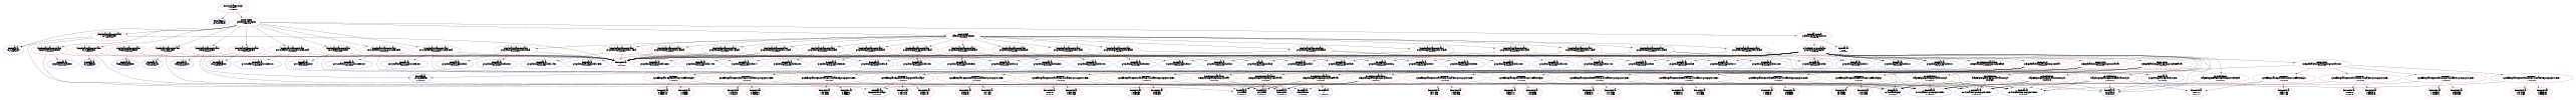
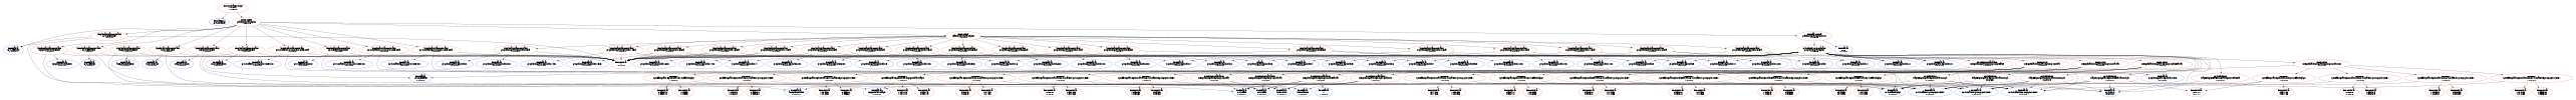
  digraph {
    node [color=red]
    n1 [label="RooSimultaneousOpt\nmodel_s\n1.085009"]
    n2 [color=blue label="RooCategory\nCMS_channel"]
    n3 [label="RooProdPdf\npdf_binsignal_region\n1.085009"]
    n4 [label="SimpleGaussianConstraint\nCMS_eff_b_Pdf\n1.000000"]
    n5 [label="SimpleGaussianConstraint\nCMS_eff_t_Pdf\n1.000000"]
    n6 [label="SimpleGaussianConstraint\nCMS_eff_t_highpt_Pdf\n1.000000"]
    n7 [label="SimpleGaussianConstraint\nCMS_scale_t_1prong0pi0_13TeV_Pdf\n1.000000"]
    n8 [label="SimpleGaussianConstraint\nCMS_scale_t_1prong1pi0_13TeV_Pdf\n1.000000"]
    n9 [label="SimpleGaussianConstraint\nCMS_scale_t_3prong0pi0_13TeV_Pdf\n1.000000"]
    n10 [label="SimpleGaussianConstraint\nlumi_13TeV_Pdf\n1.000000"]
    n11 [label="SimpleGaussianConstraint\nnorm_jetFakes_Pdf\n1.000000"]
    n12 [label="SimpleGaussianConstraint\ntop_pt_ttbar_shape_Pdf\n1.000000"]
    n13 [label="SimpleGaussianConstraint\nxsec_diboson_Pdf\n1.000000"]
    n14 [label="RooRealSumPdf\npdf_binsignal_region_nuis\n1.085009"]
    n15 [label="RooProdPdf\npdfbins_binsignal_region\n1.000000"]
    n16 [color=blue label="RooRealVar\nCMS_eff_b_In\n0.000000"]
    n17 [color=blue label="RooRealVar\nCMS_eff_b\n0.000000"]
    n18 [label="RooConstVar\n1\n1.000000"]
    n19 [color=blue label="RooRealVar\nCMS_eff_t\n0.000000"]
    n20 [color=blue label="RooRealVar\nCMS_eff_t_In\n0.000000"]
    n21 [color=blue label="RooRealVar\nCMS_eff_t_highpt\n0.000000"]
    n22 [color=blue label="RooRealVar\nCMS_eff_t_highpt_In\n0.000000"]
    n23 [color=blue label="RooRealVar\nCMS_scale_t_1prong0pi0_13TeV\n0.000000"]
    n24 [color=blue label="RooRealVar\nCMS_scale_t_1prong0pi0_13TeV_In\n0.000000"]
    n25 [color=blue label="RooRealVar\nCMS_scale_t_1prong1pi0_13TeV\n0.000000"]
    n26 [color=blue label="RooRealVar\nCMS_scale_t_1prong1pi0_13TeV_In\n0.000000"]
    n27 [color=blue label="RooRealVar\nCMS_scale_t_3prong0pi0_13TeV\n0.000000"]
    n28 [color=blue label="RooRealVar\nCMS_scale_t_3prong0pi0_13TeV_In\n0.000000"]
    n29 [label="SimpleGaussianConstraint\nacceptance_bbH_Pdf\n1.000000"]
+   n30 [color=blue label="RooRealVar\nacceptance_bbH\n0.000000"]
    n31 [color=blue label="RooRealVar\nacceptance_bbH_In\n0.000000"]
    n32 [color=blue label="RooRealVar\nlumi_13TeV\n0.000000"]
    n33 [color=blue label="RooRealVar\nlumi_13TeV_In\n0.000000"]
    n34 [color=blue label="RooRealVar\nnorm_jetFakes\n0.000000"]
    n35 [color=blue label="RooRealVar\nnorm_jetFakes_In\n0.000000"]
    n36 [color=blue label="RooRealVar\ntop_pt_ttbar_shape\n0.000000"]
    n37 [color=blue label="RooRealVar\ntop_pt_ttbar_shape_In\n0.000000"]
    n38 [color=blue label="RooRealVar\nxsec_diboson\n0.000000"]
    n39 [color=blue label="RooRealVar\nxsec_diboson_In\n0.000000"]
    n40 [label="CMSHistErrorPropagator\nprop_binsignal_region\n1.085009"]
    n41 [color=blue label="RooRealVar\nONE\n1.000000"]
    n42 [label="SimpleGaussianConstraint\nprop_binsignal_region_bin0_Pdf\n1.000000"]
    n43 [label="SimpleGaussianConstraint\nprop_binsignal_region_bin1_Pdf\n1.000000"]
    n44 [label="SimpleGaussianConstraint\nprop_binsignal_region_bin2_Pdf\n1.000000"]
    n45 [label="SimpleGaussianConstraint\nprop_binsignal_region_bin3_Pdf\n1.000000"]
    n46 [label="SimpleGaussianConstraint\nprop_binsignal_region_bin4_Pdf\n1.000000"]
    n47 [label="SimpleGaussianConstraint\nprop_binsignal_region_bin5_Pdf\n1.000000"]
    n48 [label="SimpleGaussianConstraint\nprop_binsignal_region_bin6_Pdf\n1.000000"]
    n49 [label="SimpleGaussianConstraint\nprop_binsignal_region_bin7_Pdf\n1.000000"]
    n50 [label="SimpleGaussianConstraint\nprop_binsignal_region_bin8_Pdf\n1.000000"]
    n51 [label="SimpleGaussianConstraint\nprop_binsignal_region_bin9_Pdf\n1.000000"]
    n52 [label="SimpleGaussianConstraint\nprop_binsignal_region_bin10_Pdf\n1.000000"]
    n53 [label="SimpleGaussianConstraint\nprop_binsignal_region_bin11_Pdf\n1.000000"]
    n54 [label="SimpleGaussianConstraint\nprop_binsignal_region_bin12_Pdf\n1.000000"]
    n55 [label="SimpleGaussianConstraint\nprop_binsignal_region_bin13_Pdf\n1.000000"]
    n56 [label="SimpleGaussianConstraint\nprop_binsignal_region_bin14_Pdf\n1.000000"]
    n57 [label="SimpleGaussianConstraint\nprop_binsignal_region_bin15_Pdf\n1.000000"]
    n58 [label="SimpleGaussianConstraint\nprop_binsignal_region_bin16_Pdf\n1.000000"]
    n59 [label="SimpleGaussianConstraint\nprop_binsignal_region_bin17_Pdf\n1.000000"]
    n60 [color=blue label="RooRealVar\nCMS_th1x\n18.500000"]
    n61 [label="CMSHistFunc\nshapeBkg_signal_region_ttbar_morph\n0.000000"]
    n62 [label="CMSHistFunc\nshapeBkg_signal_region_diboson_morph\n0.220378"]
    n63 [label="CMSHistFunc\nshapeBkg_signal_region_Ztautau_morph\n0.864631"]
    n64 [label="CMSHistFunc\nshapeBkg_jetFakes_signal_region_rebinPdf\n0.000000"]
    n65 [label="CMSHistFunc\nshapeSig_signal_region_bbHtautau_morph\n0.000000"]
    n66 [label="RooProduct\nn_exp_final_binsignal_region_proc_ttbar\n1.000000"]
    n67 [label="RooProduct\nn_exp_final_binsignal_region_proc_diboson\n1.000000"]
    n68 [label="RooProduct\nn_exp_final_binsignal_region_proc_Ztautau\n1.000000"]
    n69 [label="ProcessNormalization\nn_exp_binsignal_region_proc_jetFakes\n1.000000"]
    n70 [label="RooProduct\nn_exp_final_binsignal_region_proc_bbHtautau\n1.000000"]
    n71 [color=blue label="RooRealVar\nprop_binsignal_region_bin1\n0.000000"]
    n72 [color=blue label="RooRealVar\nprop_binsignal_region_bin2\n0.000000"]
    n73 [color=blue label="Ztautau\nprop_binsignal_region_bin3\n0.000000"]
    n74 [color=blue label="RooRealVar\nprop_binsignal_region_bin4\n0.000000"]
    n75 [color=blue label="RooRealVar\nprop_binsignal_region_bin5\n0.000000"]
    n76 [color=blue label="RooRealVar\nprop_binsignal_region_bin6\n0.000000"]
    n77 [color=blue label="RooRealVar\nprop_binsignal_region_bin7\n0.000000"]
    n78 [color=blue label="RooRealVar\nprop_binsignal_region_bin8\n0.000000"]
    n79 [color=blue label="RooRealVar\nprop_binsignal_region_bin9\n0.000000"]
    n80 [color=blue label="RooRealVar\nprop_binsignal_region_bin10\n0.000000"]
    n81 [color=blue label="RooRealVar\nprop_binsignal_region_bin11\n0.000000"]
    n82 [color=blue label="RooRealVar\nprop_binsignal_region_bin12\n0.000000"]
    n83 [color=blue label="RooRealVar\nprop_binsignal_region_bin13\n0.000000"]
    n84 [color=blue label="RooRealVar\nprop_binsignal_region_bin14\n0.000000"]
    n85 [color=blue label="RooRealVar\nprop_binsignal_region_bin15\n0.000000"]
    n86 [color=blue label="RooRealVar\nprop_binsignal_region_bin16\n0.000000"]
    n87 [color=blue label="RooRealVar\nprop_binsignal_region_bin17\n0.000000"]
    n88 [label="RooConstVar\n1.007077\n1.007077"]
    n89 [label="ProcessNormalization\nn_exp_binsignal_region_proc_ttbar\n1.000000"]
    n90 [label="AsymPow\nsysteff_signal_region_ttbar_CMS_eff_t_highpt\n1.000000"]
    n91 [label="AsymPow\nsysteff_signal_region_ttbar_CMS_scale_t_1prong0pi0_13TeV\n1.000000"]
    n92 [label="AsymPow\nsysteff_signal_region_ttbar_CMS_scale_t_1prong1pi0_13TeV\n1.000000"]
    n93 [label="AsymPow\nsysteff_signal_region_ttbar_CMS_scale_t_3prong0pi0_13TeV\n1.000000"]
    n94 [label="AsymPow\nsysteff_signal_region_ttbar_top_pt_ttbar_shape\n1.000000"]
    n95 [label="ProcessNormalization\nn_exp_binsignal_region_proc_diboson\n1.000000"]
    n96 [label="AsymPow\nsysteff_signal_region_diboson_CMS_eff_t_highpt\n1.000000"]
    n97 [label="AsymPow\nsysteff_signal_region_diboson_CMS_scale_t_1prong0pi0_13TeV\n1.000000"]
    n98 [label="AsymPow\nsysteff_signal_region_diboson_CMS_scale_t_1prong1pi0_13TeV\n1.000000"]
    n99 [label="AsymPow\nsysteff_signal_region_diboson_CMS_scale_t_3prong0pi0_13TeV\n1.000000"]
    n100 [label="ProcessNormalization\nn_exp_binsignal_region_proc_Ztautau\n1.000000"]
    n101 [label="AsymPow\nsysteff_signal_region_Ztautau_CMS_eff_t_highpt\n1.000000"]
    n102 [label="AsymPow\nsysteff_signal_region_Ztautau_CMS_scale_t_1prong0pi0_13TeV\n1.000000"]
    n103 [label="AsymPow\nsysteff_signal_region_Ztautau_CMS_scale_t_1prong1pi0_13TeV\n1.000000"]
    n104 [label="AsymPow\nsysteff_signal_region_Ztautau_CMS_scale_t_3prong0pi0_13TeV\n1.000000"]
    n105 [label="ProcessNormalization\nn_exp_binsignal_region_proc_bbHtautau\n1.000000"]
    n106 [label="AsymPow\nsysteff_signal_region_bbHtautau_CMS_eff_t_highpt\n1.000000"]
    n107 [label="AsymPow\nsysteff_signal_region_bbHtautau_CMS_scale_t_1prong0pi0_13TeV\n1.000000"]
    n108 [label="AsymPow\nsysteff_signal_region_bbHtautau_CMS_scale_t_1prong1pi0_13TeV\n1.000000"]
    n109 [label="AsymPow\nsysteff_signal_region_bbHtautau_CMS_scale_t_3prong0pi0_13TeV\n1.000000"]
    n110 [color=blue label="RooRealVar\nprop_binsignal_region_bin0\n0.000000"]
    n111 [label="RooConstVar\n0.958948\n0.958948"]
    n112 [label="RooConstVar\n1.005937\n1.005937"]
    n113 [label="RooConstVar\n0.989630\n0.989630"]
    n114 [label="RooConstVar\n1.005220\n1.005220"]
    n115 [label="RooConstVar\n0.986737\n0.986737"]
    n116 [label="RooConstVar\n1.017501\n1.017501"]
    n117 [label="RooConstVar\n0.995627\n0.995627"]
    n118 [label="RooConstVar\n1.004658\n1.004658"]
    n119 [label="RooConstVar\n1.087015\n1.087015"]
    n120 [label="RooConstVar\n0.930749\n0.930749"]
    n121 [label="RooConstVar\n0.951186\n0.951186"]
    n122 [label="RooConstVar\n0.992515\n0.992515"]
    n123 [label="RooConstVar\n1.008216\n1.008216"]
    n124 [label="RooConstVar\n0.990059\n0.990059"]
    n125 [label="RooConstVar\n1.022993\n1.022993"]
    n126 [label="RooConstVar\n0.995388\n0.995388"]
    n127 [label="RooConstVar\n1.004263\n1.004263"]
    n128 [label="RooConstVar\n0.952472\n0.952472"]
    n129 [label="RooConstVar\n1.006893\n1.006893"]
    n130 [label="RooConstVar\n0.987868\n0.987868"]
    n131 [label="RooConstVar\n1.008781\n1.008781"]
    n132 [label="RooConstVar\n0.977826\n0.977826"]
    n133 [label="RooConstVar\n1.030856\n1.030856"]
    n134 [label="RooConstVar\n0.994331\n0.994331"]
    n135 [label="RooConstVar\n1.005669\n1.005669"]
    n136 [color=blue label="RooRealVar\nr\n1.000000"]
    n137 [label="RooConstVar\n0.948992\n0.948992"]
    n138 [label="RooConstVar\n1.007395\n1.007395"]
    n139 [label="RooConstVar\n0.992816\n0.992816"]
    n140 [label="RooConstVar\n1.004586\n1.004586"]
    n141 [label="RooConstVar\n0.990518\n0.990518"]
    n142 [label="RooConstVar\n1.011356\n1.011356"]
    n143 [label="RooConstVar\n0.995390\n0.995390"]
    n144 [label="RooConstVar\n1.003613\n1.003613"]
    n145 [color=blue label="RooRealVar\nprop_binsignal_region_bin0_In\n0.000000"]
    n146 [color=blue label="RooRealVar\nprop_binsignal_region_bin1_In\n0.000000"]
    n147 [color=blue label="RooRealVar\nprop_binsignal_region_bin2_In\n0.000000"]
    n148 [color=blue label="RooRealVar\nprop_binsignal_region_bin3_In\n0.000000"]
    n149 [color=blue label="RooRealVar\nprop_binsignal_region_bin4_In\n0.000000"]
    n150 [color=blue label="RooRealVar\nprop_binsignal_region_bin5_In\n0.000000"]
    n151 [color=blue label="RooRealVar\nprop_binsignal_region_bin6_In\n0.000000"]
    n152 [color=blue label="RooRealVar\nprop_binsignal_region_bin7_In\n0.000000"]
    n153 [color=blue label="RooRealVar\nprop_binsignal_region_bin8_In\n0.000000"]
    n154 [color=blue label="RooRealVar\nprop_binsignal_region_bin9_In\n0.000000"]
    n155 [color=blue label="RooRealVar\nprop_binsignal_region_bin10_In\n0.000000"]
    n156 [color=blue label="RooRealVar\nprop_binsignal_region_bin11_In\n0.000000"]
    n157 [color=blue label="RooRealVar\nprop_binsignal_region_bin12_In\n0.000000"]
    n158 [color=blue label="RooRealVar\nprop_binsignal_region_bin13_In\n0.000000"]
    n159 [color=blue label="RooRealVar\nprop_binsignal_region_bin14_In\n0.000000"]
    n160 [color=blue label="RooRealVar\nprop_binsignal_region_bin15_In\n0.000000"]
    n161 [color=blue label="RooRealVar\nprop_binsignal_region_bin16_In\n0.000000"]
    n162 [color=blue label="RooRealVar\nprop_binsignal_region_bin17_In\n0.000000"]
    n1 -> n2
    n1 -> n3
    n3 -> n4
    n3 -> n5
    n3 -> n6
    n3 -> n7
    n3 -> n8
    n3 -> n9
    n3 -> n10
    n3 -> n11
    n3 -> n12
    n3 -> n13
    n3 -> n14
    n3 -> n15
    n3 -> n16
    n4 -> n16
    n4 -> n17
    n4 -> n18
    n5 -> n18
    n5 -> n19
    n5 -> n20
    n6 -> n18
    n6 -> n21
    n6 -> n22
    n7 -> n18
    n7 -> n23
    n7 -> n24
    n8 -> n18
    n8 -> n25
    n8 -> n26
    n9 -> n18
    n9 -> n27
    n9 -> n28
    n10 -> n18
    n10 -> n32
    n10 -> n33
    n11 -> n18
    n11 -> n34
    n11 -> n35
    n12 -> n18
    n12 -> n36
    n12 -> n37
    n13 -> n18
    n13 -> n38
    n13 -> n39
    n14 -> n40
    n14 -> n41
    n15 -> n42
    n15 -> n43
    n15 -> n44
    n15 -> n45
    n15 -> n46
    n15 -> n47
    n15 -> n48
    n15 -> n49
    n15 -> n50
    n15 -> n51
    n15 -> n52
    n15 -> n53
    n15 -> n54
    n15 -> n55
    n15 -> n56
    n15 -> n57
    n15 -> n58
    n15 -> n59
    n29 -> n18
+   n29 -> n30
    n29 -> n31
    n40 -> n60
    n40 -> n61
    n40 -> n62
    n40 -> n63
    n40 -> n64
    n40 -> n65
    n40 -> n66
    n40 -> n67
    n40 -> n68
    n40 -> n69
    n40 -> n70
    n40 -> n71
    n40 -> n72
    n40 -> n73
    n40 -> n74
    n40 -> n75
    n40 -> n76
    n40 -> n77
    n40 -> n78
    n40 -> n79
    n40 -> n80
    n40 -> n81
    n40 -> n82
    n40 -> n83
    n40 -> n84
    n40 -> n85
    n40 -> n86
    n40 -> n87
    n42 -> n18
    n42 -> n110
    n42 -> n145
    n43 -> n18
    n43 -> n71
    n43 -> n146
    n44 -> n18
    n44 -> n72
    n44 -> n147
    n45 -> n18
    n45 -> n73
    n45 -> n148
    n46 -> n18
    n46 -> n74
    n46 -> n149
    n47 -> n18
    n47 -> n75
    n47 -> n150
    n48 -> n18
    n48 -> n76
    n48 -> n151
    n49 -> n18
    n49 -> n77
    n49 -> n152
    n50 -> n18
    n50 -> n78
    n50 -> n153
    n51 -> n18
    n51 -> n79
    n51 -> n154
    n52 -> n18
    n52 -> n80
    n52 -> n155
    n53 -> n18
    n53 -> n81
    n53 -> n156
    n54 -> n18
    n54 -> n82
    n54 -> n157
    n55 -> n18
    n55 -> n83
    n55 -> n158
    n56 -> n18
    n56 -> n84
    n56 -> n159
    n57 -> n18
    n57 -> n85
    n57 -> n160
    n58 -> n18
    n58 -> n86
    n58 -> n161
    n59 -> n18
    n59 -> n87
    n59 -> n162
    n61 -> n21
    n61 -> n23
    n61 -> n25
    n61 -> n27
    n61 -> n36
-   n158 -> n60
+   n61 -> n60
    n62 -> n21
    n62 -> n23
    n62 -> n25
    n62 -> n27
    n62 -> n60
    n63 -> n21
    n63 -> n23
    n63 -> n25
    n63 -> n27
    n63 -> n60
    n64 -> n60
    n65 -> n23
    n65 -> n25
    n65 -> n27
    n65 -> n60
    n65 -> n88
    n66 -> n89
    n66 -> n90
    n66 -> n91
    n66 -> n92
    n66 -> n93
    n66 -> n94
    n67 -> n95
    n67 -> n96
    n67 -> n97
    n67 -> n98
    n67 -> n99
    n68 -> n100
    n68 -> n101
    n68 -> n102
    n68 -> n103
    n68 -> n104
    n69 -> n34
    n70 -> n105
    n70 -> n106
    n70 -> n107
    n70 -> n108
    n70 -> n109
    n89 -> n17
    n89 -> n19
    n89 -> n32
    n90 -> n21
    n90 -> n111
    n90 -> n112
    n91 -> n23
    n91 -> n113
    n91 -> n114
    n92 -> n25
    n92 -> n115
    n92 -> n116
    n93 -> n27
    n93 -> n117
    n93 -> n118
    n94 -> n36
    n94 -> n119
    n94 -> n120
    n95 -> n17
    n95 -> n19
    n95 -> n32
    n95 -> n38
    n96 -> n21
    n96 -> n88
    n96 -> n121
    n97 -> n23
    n97 -> n122
    n97 -> n123
    n98 -> n25
    n98 -> n124
    n98 -> n125
    n99 -> n27
    n99 -> n126
    n99 -> n127
    n100 -> n17
    n100 -> n19
    n100 -> n32
    n101 -> n21
    n101 -> n128
    n101 -> n129
    n102 -> n23
    n102 -> n130
    n102 -> n131
    n103 -> n25
    n103 -> n132
    n103 -> n133
    n104 -> n27
    n104 -> n134
    n104 -> n135
    n105 -> n17
    n105 -> n19
+   n105 -> n30
    n105 -> n32
    n105 -> n136
    n106 -> n21
    n106 -> n137
    n106 -> n138
    n107 -> n23
    n107 -> n139
    n107 -> n140
    n108 -> n25
    n108 -> n141
    n108 -> n142
    n109 -> n27
    n109 -> n143
    n109 -> n144
  }
